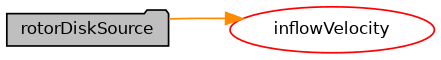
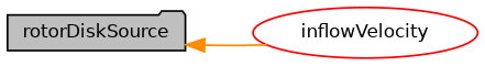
  digraph {
    rankdir=LR
    node [fontname=Helvetica fontsize=10]
    n1 [color=black fillcolor=grey75 fontcolor=black height=0.2 label=rotorDiskSource shape=folder style=filled width=0.4]
    n2 [color=red height=0.2 label=inflowVelocity shape=ellipse width=0.4]
-   n2 -> n1 [color=darkorange dir=back fontname=Helvetica fontsize=10 labelfontname=Helvetica labelfontsize=10 style=solid]
+   n1 -> n2 [color=darkorange dir=back fontname=Helvetica fontsize=10 labelfontname=Helvetica labelfontsize=10 style=solid]
  }
